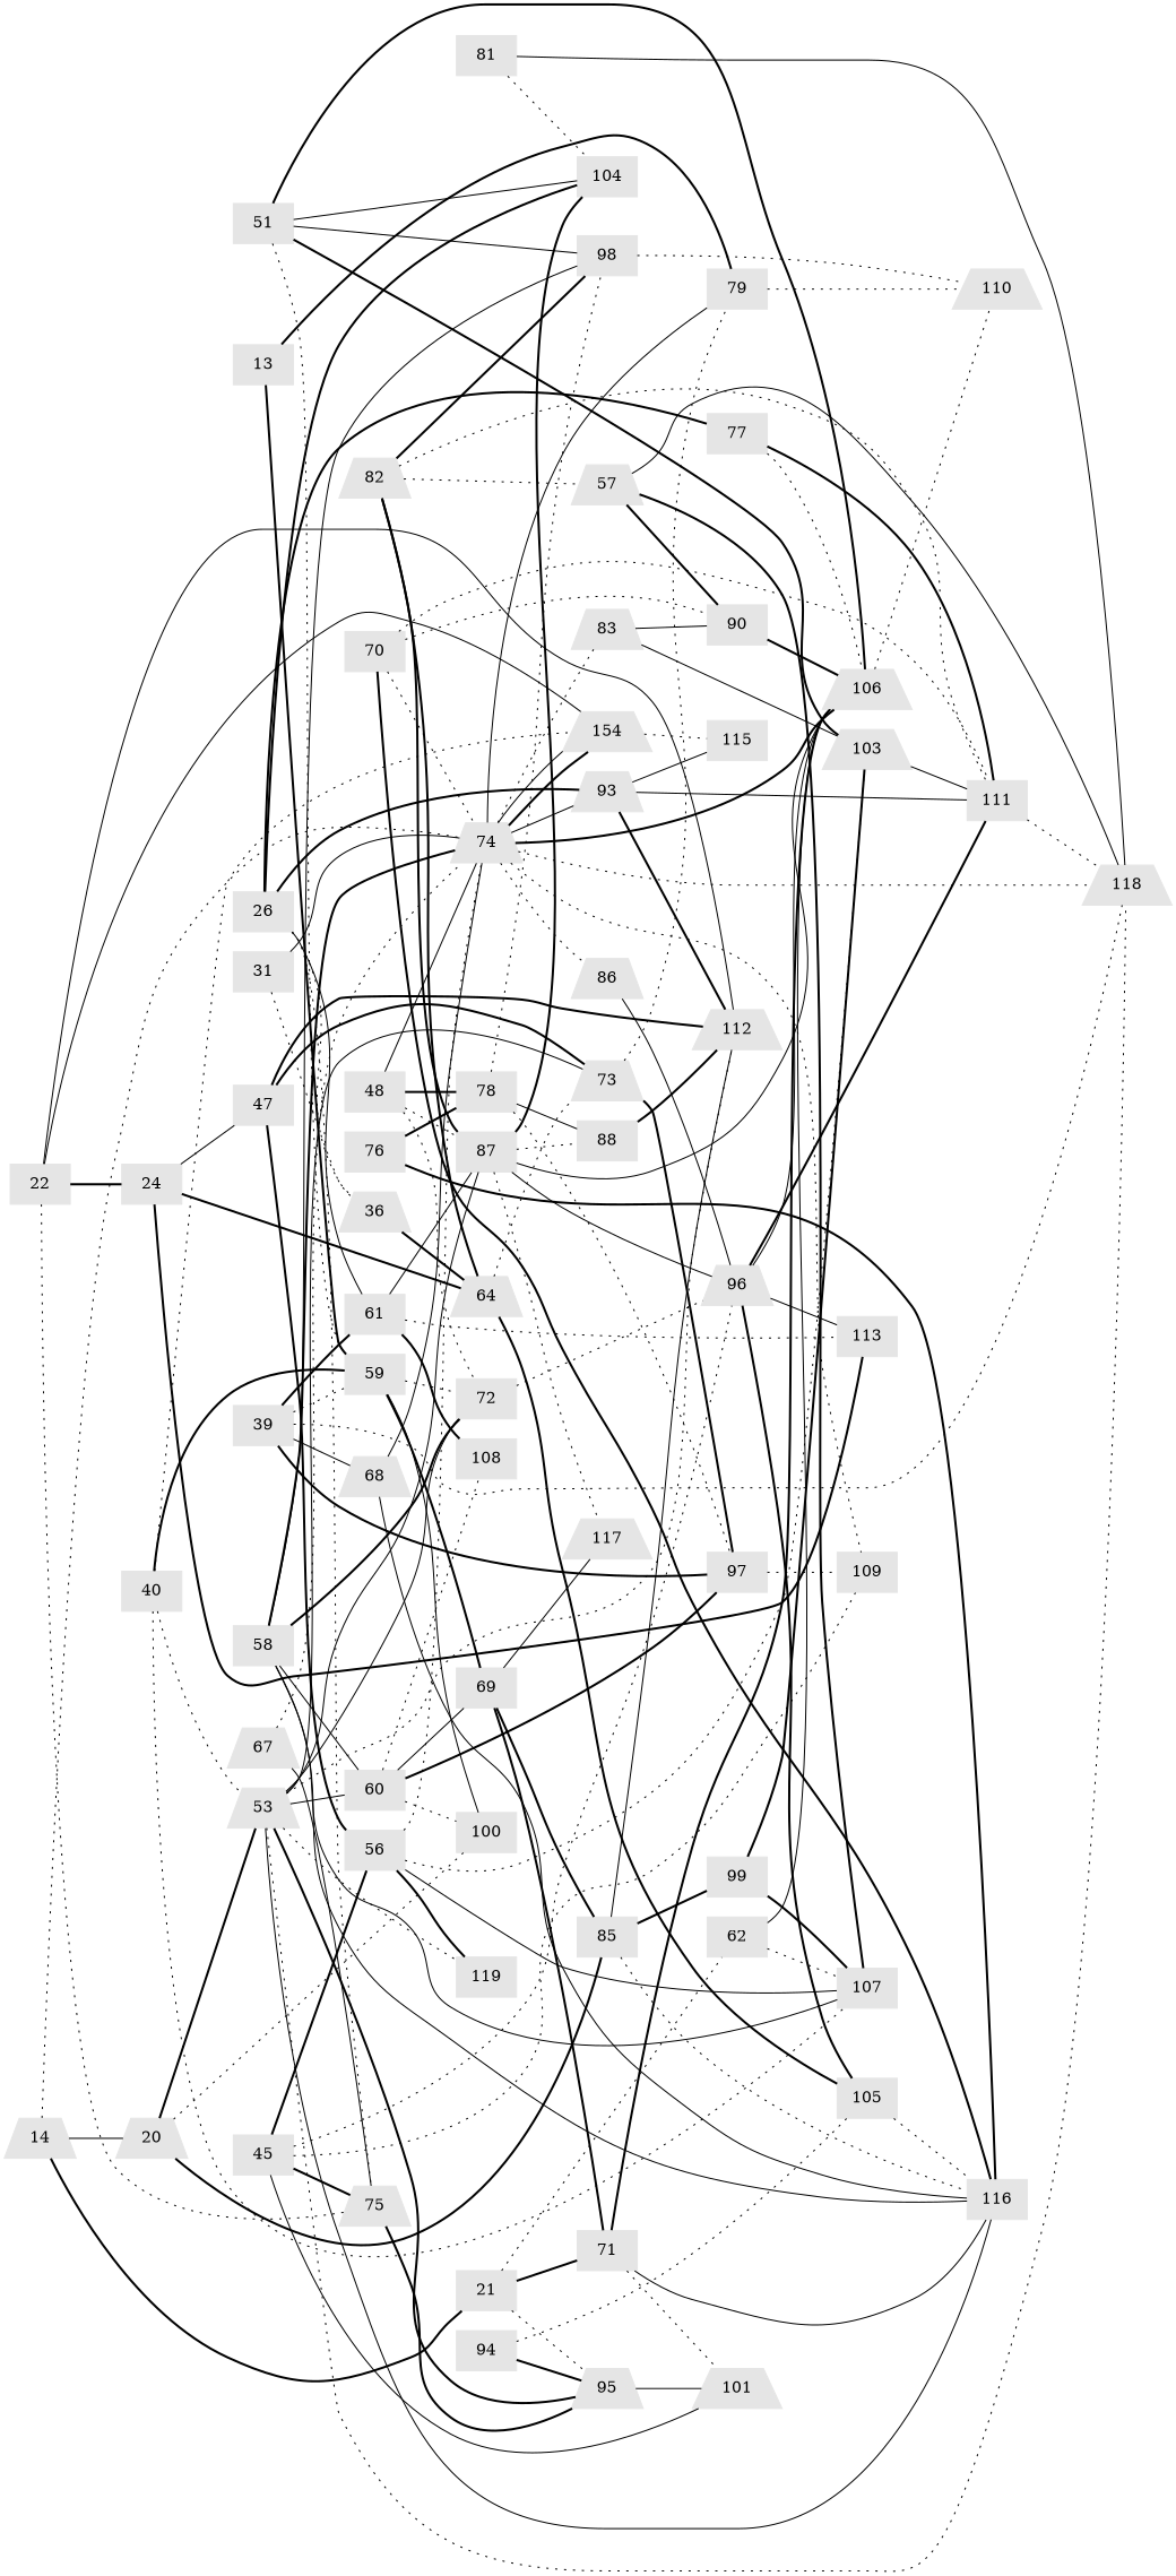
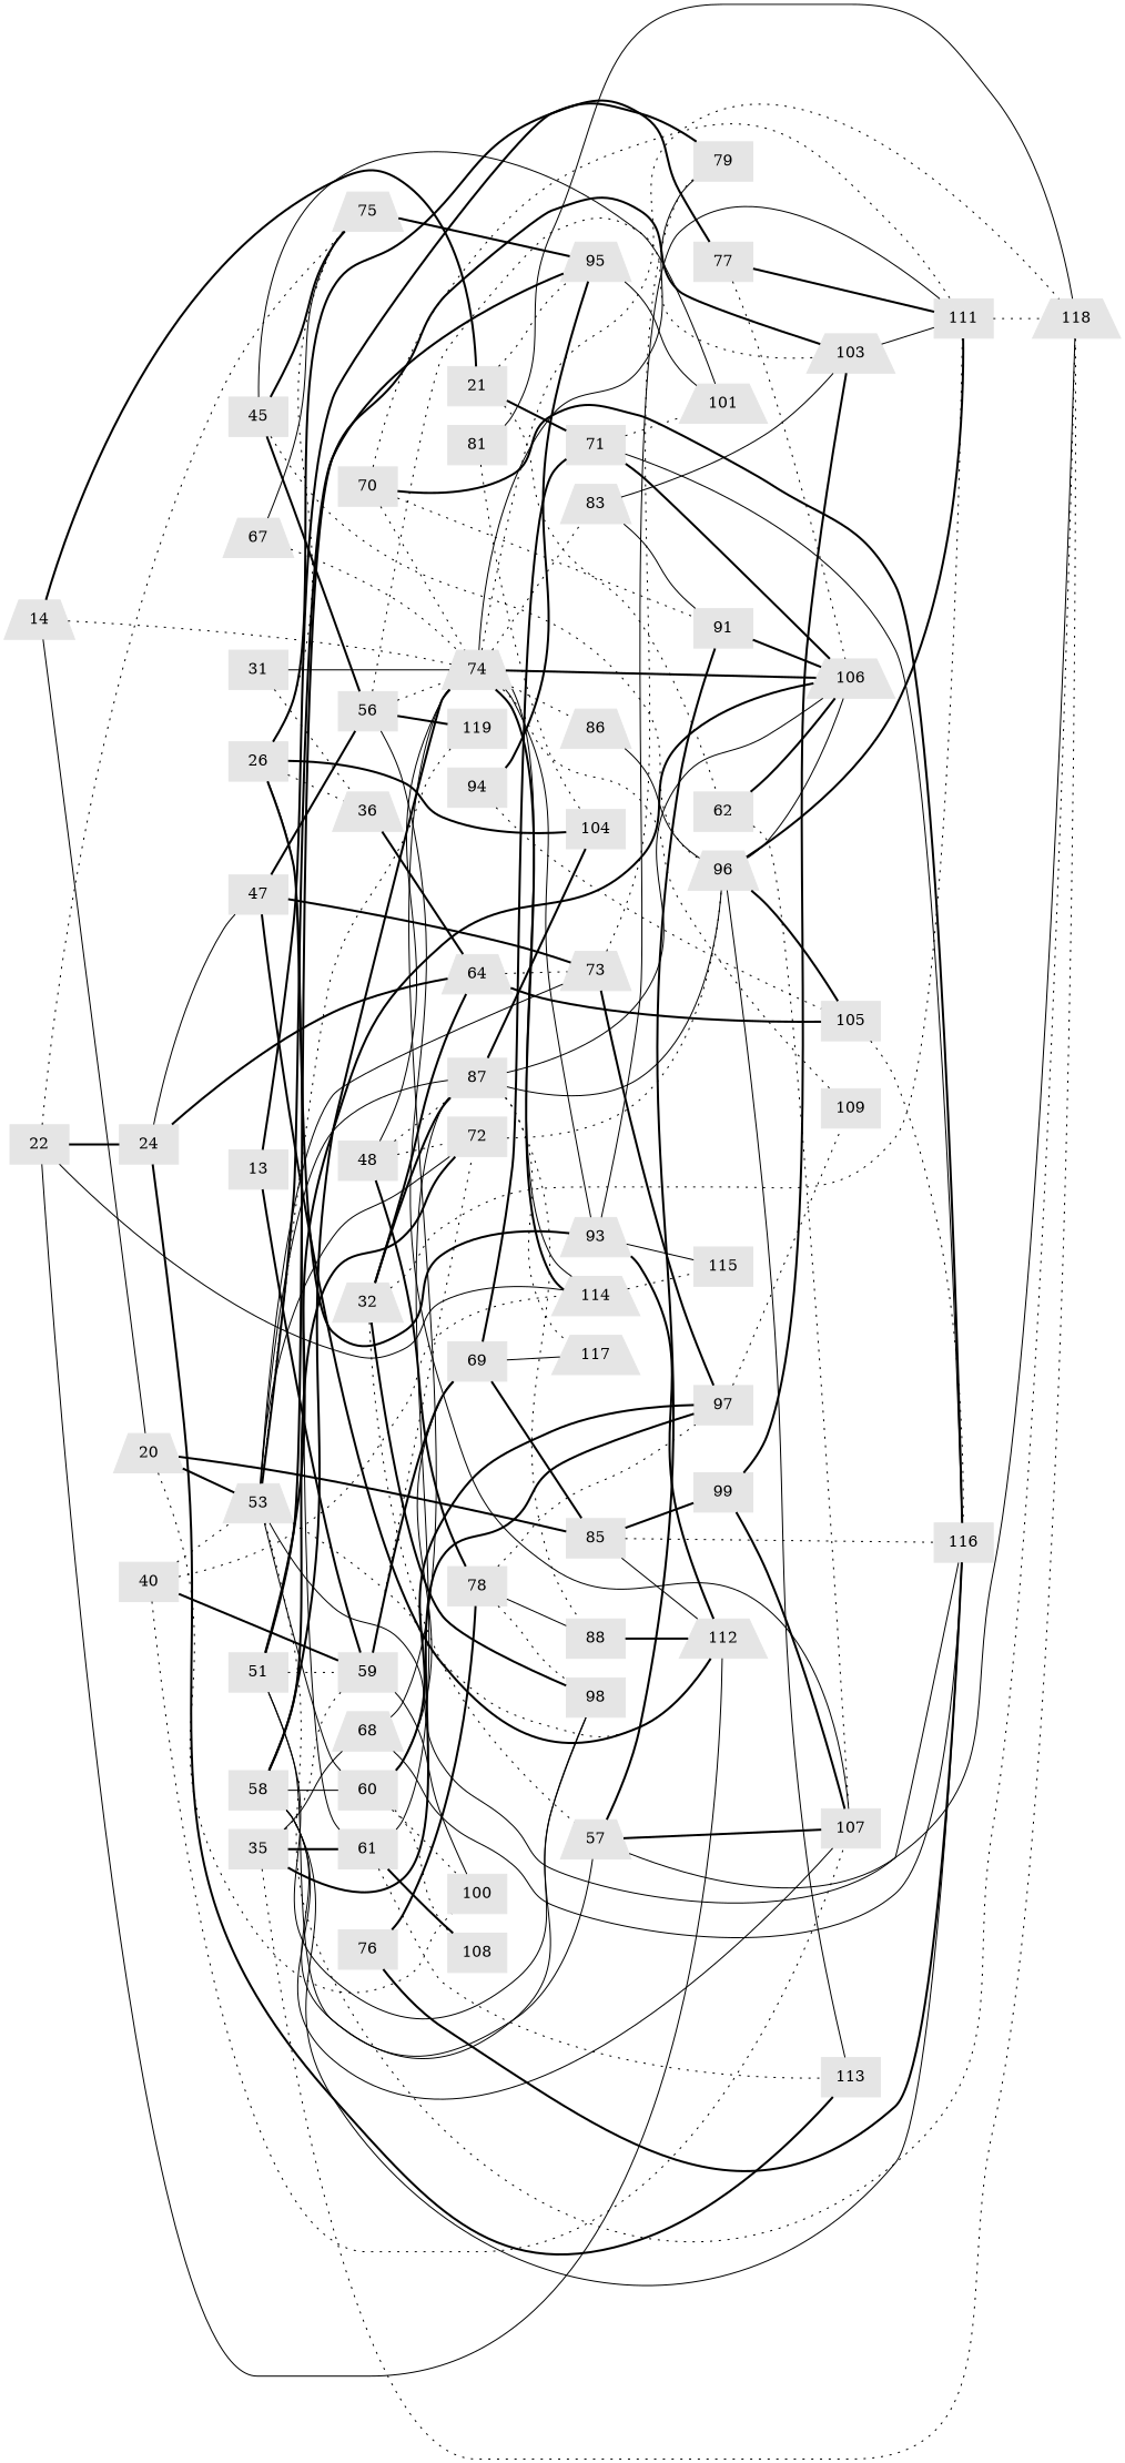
  graph {
    rankdir=LR
    node [color=gray90 shape=box style=filled]
    edge [style=bold]
    14 [shape=trapezium]
    20 [shape=trapezium]
    21
    74 [shape=trapezium super="+37+16"]
    53 [shape=trapezium super="+4+25"]
    85 [super="+63"]
    100
    62
    71 [super="+52"]
    95 [shape=trapezium]
    79 [super="+65"]
-   114 [shape=trapezium label=154]
+   114 [shape=trapezium]
    93 [shape=trapezium super="+50"]
    118 [shape=trapezium super="+89"]
    109
    106 [shape=trapezium super="+92"]
    83 [shape=trapezium]
    86 [shape=trapezium]
    n19 [label=13]
    59
    72 [super="+13"]
    69 [super="+54"]
-   110 [shape=trapezium]
    60 [super="+3"]
    112 [shape=trapezium super="+43+102"]
    87 [super="+49+44"]
    73 [shape=trapezium super="+41"]
    116 [super="+27"]
    119
    99
    97 [super="+24"]
    108
    107 [super="+66"]
    101 [shape=trapezium]
    22 [super="+19"]
    n36 [label=24]
    75 [shape=trapezium]
    47
    64 [shape=trapezium super="+11"]
    113 [super="+55"]
    115
    26 [super="+12"]
    36 [shape=trapezium super="+5"]
    61
    77
    104
    111 [super="+91"]
    56 [super="+23+30"]
    105
    31
    57 [shape=trapezium super="+8"]
-   90
-   32 [shape=trapezium label=82]
+   90 [label=91]
+   32 [shape=trapezium]
    98
    96 [shape=trapezium super="+80"]
    117 [shape=trapezium]
    88
-   35 [super="+6" label=39]
+   35 [super="+6"]
    68 [shape=trapezium]
    40
    103 [shape=trapezium super="+82"]
    45
    48
    78
    51 [super="+15"]
    58
    67 [shape=trapezium]
    70 [super="+46"]
    76
    81
    94
    14 -- 20 [style=solid]
    14 -- 21
    14 -- 74 [style=dotted]
    20 -- 53
    20 -- 85 [weight=2]
    20 -- 100 [style=dotted]
    21 -- 62 [style=dotted]
    21 -- 71
    21 -- 95 [style=dotted]
    74 -- 79 [style=solid weight=3]
    74 -- 114
    74 -- 114 [style=solid]
    74 -- 93 [style=solid weight=2]
    74 -- 118 [style=dotted weight=2]
    74 -- 109 [style=dotted]
    74 -- 106 [weight=3]
    74 -- 83 [style=dotted]
    74 -- 86 [style=dotted]
    53 -- 95
    53 -- 118 [style=dotted]
    53 -- 72 [style=solid]
    53 -- 60 [style=solid weight=3]
    53 -- 112 [style=dotted]
    53 -- 87 [style=solid weight=2]
    53 -- 73 [style=solid]
    53 -- 116 [style=solid]
    53 -- 119 [style=dotted]
    85 -- 112 [style=solid]
    85 -- 116 [style=dotted]
    85 -- 99
-   62 -- 106 [style=solid]
+   62 -- 106
    62 -- 107 [style=dotted]
    71 -- 106
    71 -- 116 [style=solid]
    71 -- 101 [style=dotted]
    95 -- 101 [style=solid]
-   79 -- 110 [style=dotted]
    114 -- 115 [style=dotted]
    93 -- 112 [weight=2]
    93 -- 115 [style=solid]
    93 -- 111 [style=solid weight=2]
-   106 -- 110 [style=dotted]
    83 -- 90 [style=solid]
    83 -- 103 [style=solid]
    86 -- 96 [style=solid]
    n19 -- 79
    n19 -- 59
    59 -- 100 [style=solid]
    59 -- 72 [style=dotted]
    59 -- 69
    72 -- 96 [style=dotted]
    69 -- 85
    69 -- 71
    69 -- 117 [style=solid]
    60 -- 100 [style=dotted]
    60 -- 69 [style=solid]
    60 -- 97
    60 -- 108 [style=dotted]
    87 -- 106 [style=solid]
    87 -- 104
    87 -- 96 [style=solid weight=2]
    87 -- 117 [style=dotted]
    87 -- 88 [style=dotted]
    73 -- 79 [style=dotted]
    73 -- 97
    99 -- 107
    99 -- 103
    97 -- 109 [style=dotted]
    22 -- 114 [style=solid]
    22 -- 112 [style=solid]
    22 -- n36 [weight=2]
    22 -- 75 [style=dotted]
    n36 -- 47 [style=solid]
    n36 -- 64
    n36 -- 113
    75 -- 95
    47 -- 112
    47 -- 73
    47 -- 56
    64 -- 73 [style=dotted]
    64 -- 105 [weight=2]
    26 -- 93
    26 -- 75 [style=dotted weight=2]
    26 -- 36 [style=dotted]
    26 -- 61 [style=solid]
    26 -- 77
    26 -- 104
    36 -- 64
    61 -- 87 [style=solid]
    61 -- 108
    61 -- 113 [style=dotted]
    77 -- 106 [style=dotted]
    77 -- 111
    111 -- 118 [style=dotted]
    56 -- 74 [style=dotted weight=3]
    56 -- 119
    56 -- 107 [style=solid]
    56 -- 103 [style=dotted]
    105 -- 116 [style=dotted weight=2]
    31 -- 74 [style=solid weight=2]
    31 -- 36 [style=dotted]
    57 -- 118 [style=solid]
    57 -- 107
    57 -- 90
    90 -- 106
    32 -- 87
    32 -- 64
    32 -- 111 [style=dotted]
    32 -- 57 [style=dotted]
    32 -- 98
-   98 -- 110 [style=dotted]
    96 -- 106 [style=solid]
    96 -- 113 [style=solid]
    96 -- 111 [weight=2]
    96 -- 105
    88 -- 112
    35 -- 118 [style=dotted]
    35 -- 59 [style=dotted]
    35 -- 97
    35 -- 61
    35 -- 68 [style=solid]
    68 -- 74 [style=solid]
    68 -- 116 [style=solid]
    40 -- 53 [style=dotted]
    40 -- 114 [style=dotted]
    40 -- 59
    40 -- 107 [style=dotted]
    103 -- 111 [style=solid]
-   45 -- 109 [style=dotted]
    45 -- 101 [style=solid]
    45 -- 75
    45 -- 56
    45 -- 96 [style=dotted]
    48 -- 74 [style=solid]
    48 -- 72 [style=dotted]
    48 -- 87 [style=dotted]
    48 -- 78
    78 -- 97 [style=dotted]
    78 -- 98 [style=dotted]
    78 -- 88 [style=solid]
    51 -- 106
    51 -- 59 [style=dotted weight=2]
-   51 -- 104 [style=solid]
+   51 -- 57 [style=solid]
    51 -- 98 [style=solid]
    51 -- 103
    58 -- 74
    58 -- 72
    58 -- 60 [style=solid weight=2]
    58 -- 116 [style=solid]
    58 -- 107 [style=solid weight=2]
    58 -- 98 [style=solid]
    67 -- 74 [style=dotted]
    67 -- 75 [style=solid]
    70 -- 74 [style=dotted]
    70 -- 116
    70 -- 111 [style=dotted]
    70 -- 90 [style=dotted]
    76 -- 116
    76 -- 78
    81 -- 118 [style=solid]
    81 -- 104 [style=dotted]
    94 -- 95
    94 -- 105 [style=dotted]
  }
